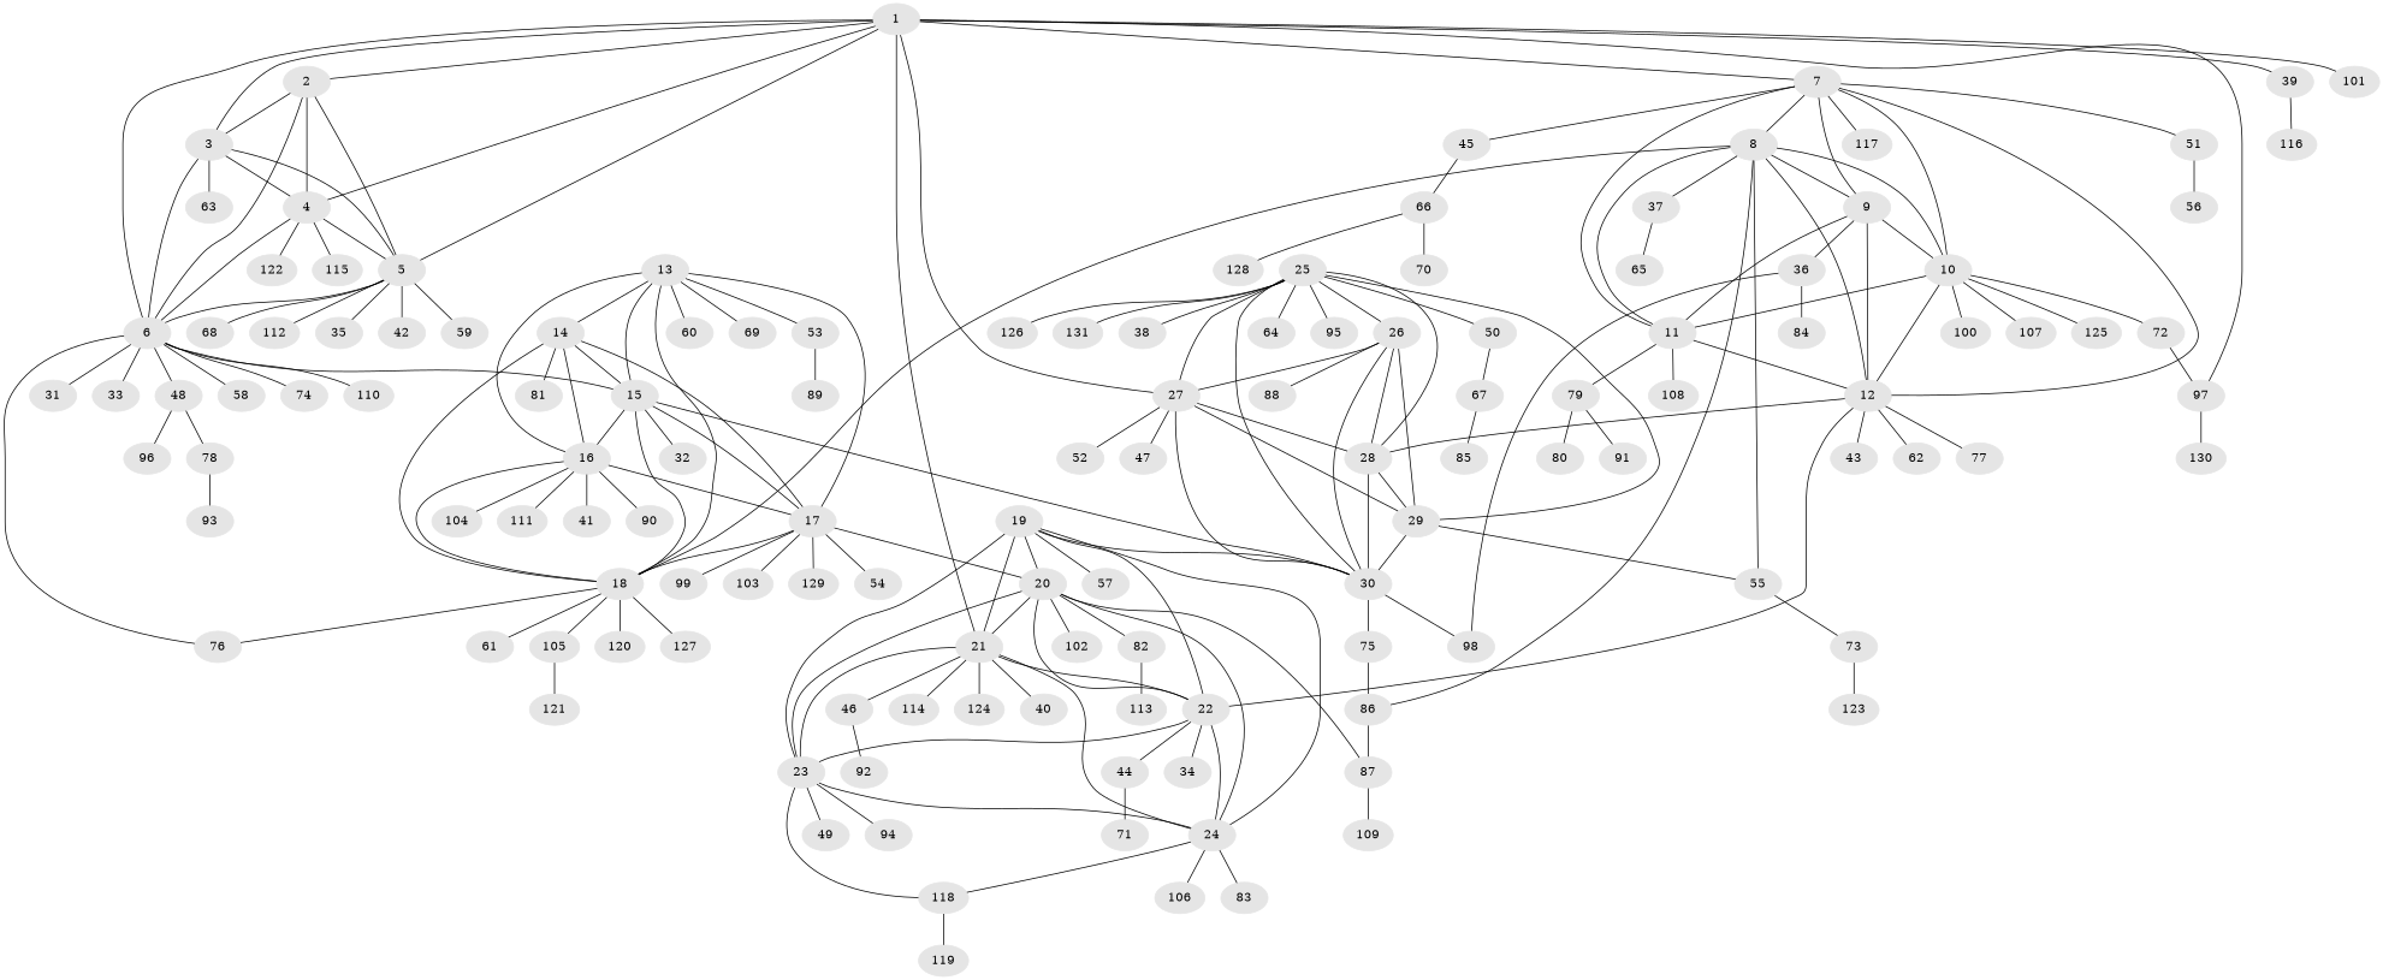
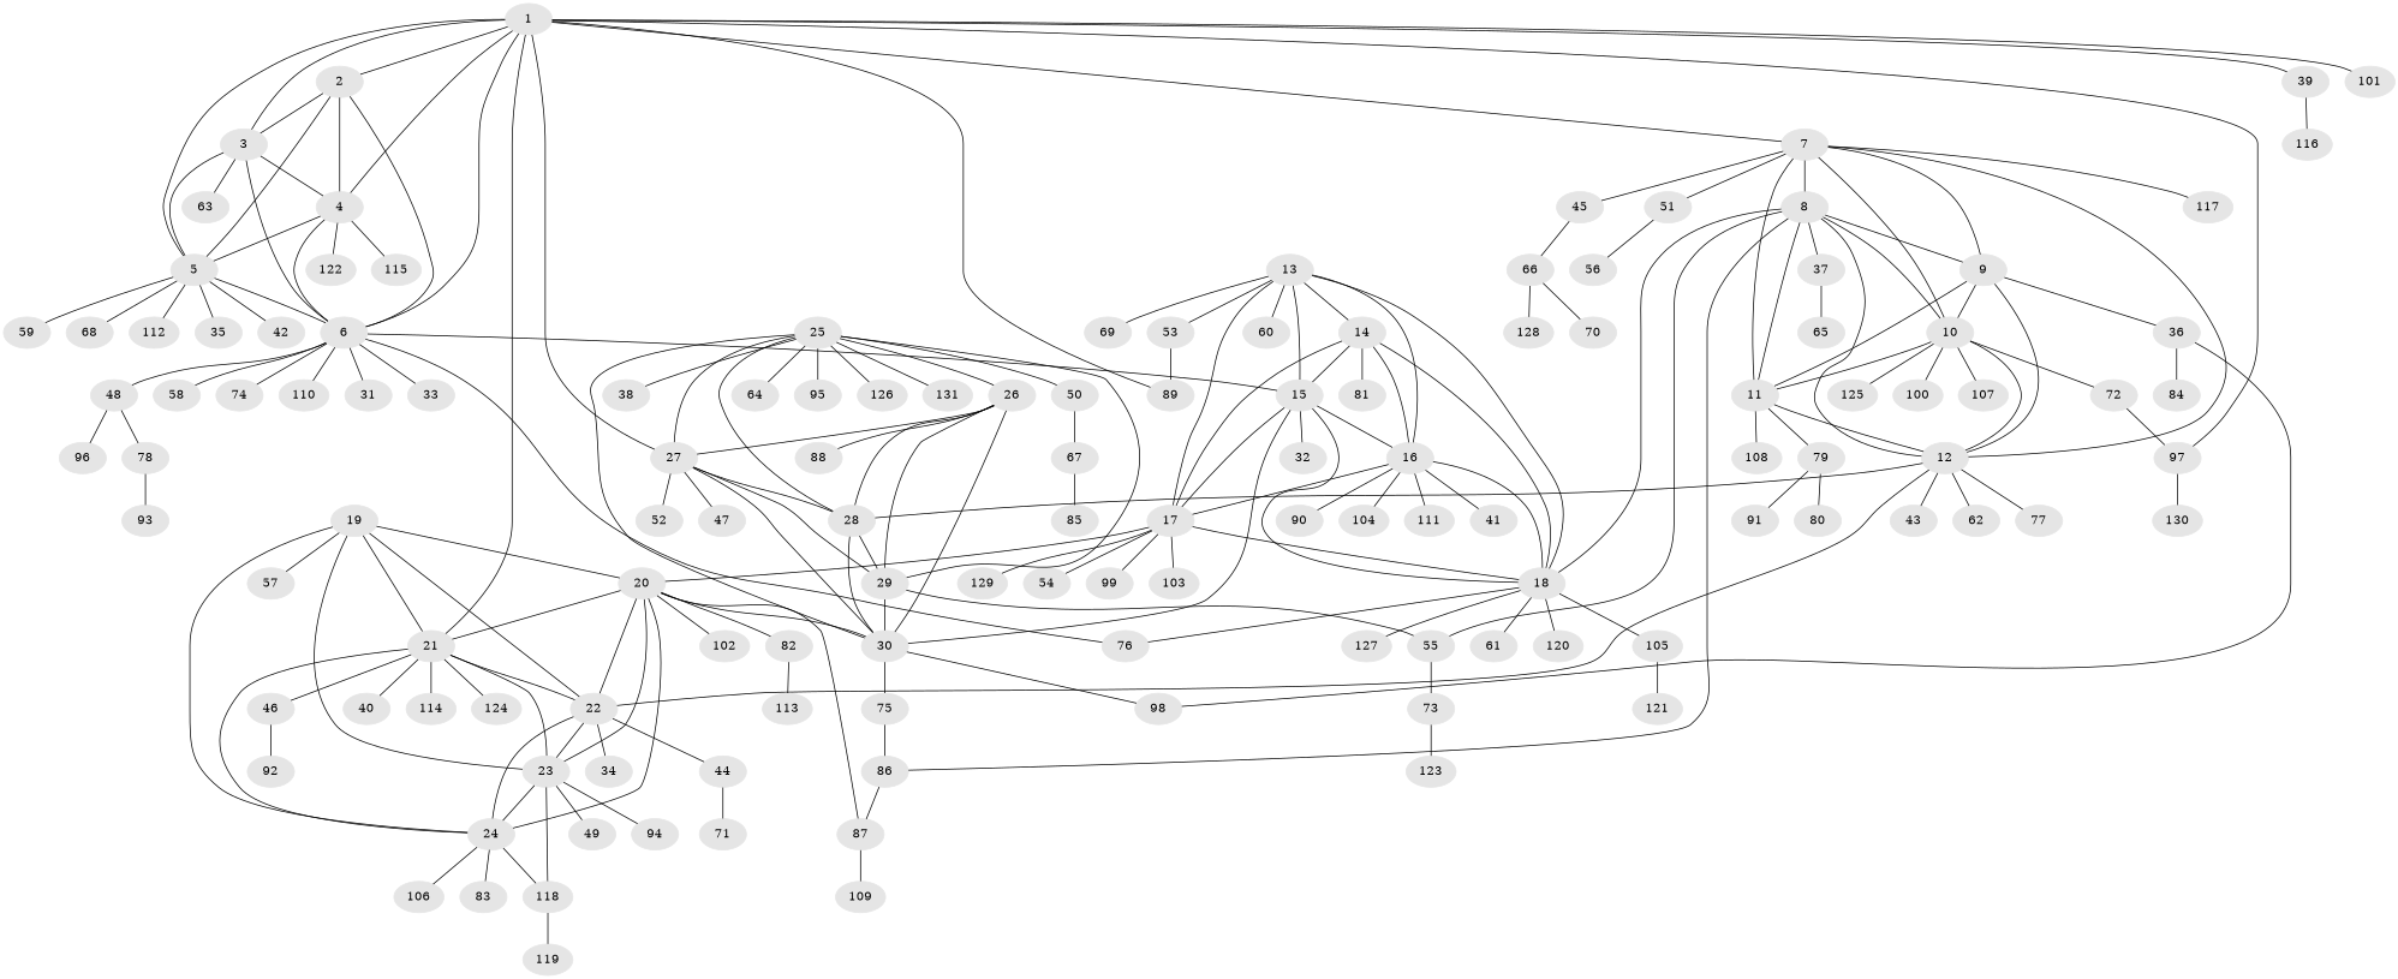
  graph {
    node [color=gray90 style=filled]
    1
    2
    3
    4
    5
    6
    7
    21
    27
    39
    89
    97
    101
    63
    115
    122
    35
    42
    59
    68
    112
    15
    31
    33
    48
    58
    74
    76
    110
    8
    9
    10
    11
    12
    45
    51
    117
    22
    23
    24
    40
    46
    114
    124
    28
    30
    52
    29
    47
    116
    130
    18
    16
    17
    32
    78
    96
    37
    55
    86
    36
    72
    100
    107
    125
    79
    108
    43
    62
    77
    66
    56
    61
    105
    120
    127
    65
    73
    87
    98
    84
    80
    91
    34
    44
    13
    14
    53
    60
    69
    81
    41
    90
    104
    111
    20
    54
    99
    103
    129
    75
    82
    102
    121
    19
    57
    49
    94
    118
    83
    106
    113
    109
    92
    71
    119
    25
    26
    38
    50
    64
    95
    126
    131
    88
    67
    70
    128
    93
    85
    123
    1 -- 2
    1 -- 3
    1 -- 4
    1 -- 5
    1 -- 6
    1 -- 7
    1 -- 21
    1 -- 27
    1 -- 39
+   1 -- 89
    1 -- 97
    1 -- 101
    2 -- 3
    2 -- 4
    2 -- 5
    2 -- 6
    3 -- 4
    3 -- 5
    3 -- 6
    3 -- 63
    4 -- 5
    4 -- 6
    4 -- 115
    4 -- 122
    5 -- 6
    5 -- 35
    5 -- 42
    5 -- 59
    5 -- 68
    5 -- 112
    6 -- 15
    6 -- 31
    6 -- 33
    6 -- 48
    6 -- 58
    6 -- 74
    6 -- 76
    6 -- 110
    7 -- 8
    7 -- 9
    7 -- 10
    7 -- 11
    7 -- 12
    7 -- 45
    7 -- 51
    7 -- 117
    21 -- 22
    21 -- 23
    21 -- 24
    21 -- 40
    21 -- 46
    21 -- 114
    21 -- 124
    27 -- 28
    27 -- 30
    27 -- 52
    27 -- 29
    27 -- 47
    39 -- 116
    97 -- 130
    15 -- 30
    15 -- 18
    15 -- 16
    15 -- 17
    15 -- 32
    48 -- 78
    48 -- 96
    8 -- 9
    8 -- 10
    8 -- 11
    8 -- 12
    8 -- 18
    8 -- 37
    8 -- 55
    8 -- 86
    9 -- 10
    9 -- 11
    9 -- 12
    9 -- 36
    10 -- 11
    10 -- 12
    10 -- 72
    10 -- 100
    10 -- 107
    10 -- 125
    11 -- 12
    11 -- 79
    11 -- 108
    12 -- 22
    12 -- 28
    12 -- 43
    12 -- 62
    12 -- 77
    45 -- 66
    51 -- 56
    22 -- 23
    22 -- 24
    22 -- 34
    22 -- 44
    23 -- 24
    23 -- 49
    23 -- 94
    23 -- 118
    24 -- 118
    24 -- 83
    24 -- 106
    46 -- 92
    28 -- 30
    28 -- 29
    30 -- 98
    30 -- 75
    29 -- 30
    29 -- 55
    18 -- 76
    18 -- 61
    18 -- 105
    18 -- 120
    18 -- 127
    16 -- 18
    16 -- 17
    16 -- 41
    16 -- 90
    16 -- 104
    16 -- 111
    17 -- 18
    17 -- 20
    17 -- 54
    17 -- 99
    17 -- 103
    17 -- 129
    78 -- 93
    37 -- 65
    55 -- 73
    86 -- 87
    36 -- 98
    36 -- 84
    72 -- 97
    79 -- 80
    79 -- 91
    66 -- 70
    66 -- 128
    105 -- 121
    73 -- 123
    87 -- 109
    44 -- 71
    13 -- 15
    13 -- 18
    13 -- 16
    13 -- 17
    13 -- 14
    13 -- 53
    13 -- 60
    13 -- 69
    14 -- 15
    14 -- 18
    14 -- 16
    14 -- 17
    14 -- 81
    53 -- 89
    20 -- 21
    20 -- 22
    20 -- 23
    20 -- 24
    20 -- 87
    20 -- 82
    20 -- 102
    75 -- 86
    82 -- 113
    19 -- 21
    19 -- 22
    19 -- 23
    19 -- 24
-   19 -- 30
+   20 -- 30
    19 -- 20
    19 -- 57
    118 -- 119
    25 -- 27
    25 -- 28
    25 -- 30
    25 -- 29
    25 -- 26
    25 -- 38
    25 -- 50
    25 -- 64
    25 -- 95
    25 -- 126
    25 -- 131
    26 -- 27
    26 -- 28
    26 -- 30
    26 -- 29
    26 -- 88
    50 -- 67
    67 -- 85
  }
